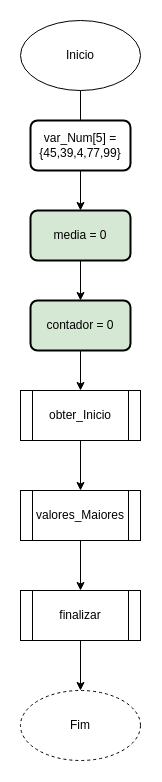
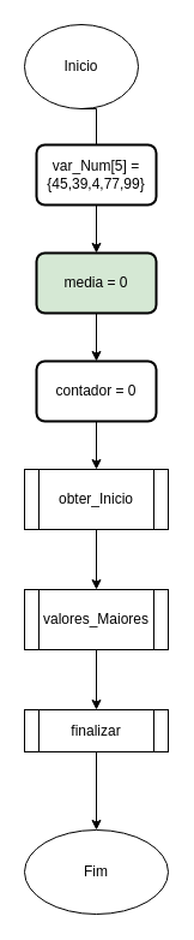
  <mxCell id="0" />
  <mxCell id="1" parent="0" />
- <mxCell id="2" value="Inicio" style="ellipse;whiteSpace=wrap;html=1;" parent="1" vertex="1"><mxGeometry x="20" y="20" width="120" height="70" as="geometry" /></mxCell>
- <mxCell id="3" value="Fim" style="ellipse;whiteSpace=wrap;html=1;dashed=1;" parent="1" vertex="1"><mxGeometry x="20" y="690" width="120" height="70" as="geometry" /></mxCell>
+ <mxCell id="2" value="Inicio" style="ellipse;whiteSpace=wrap;html=1;" parent="1" vertex="1"><mxGeometry x="20" y="20" width="95" height="70" as="geometry" /></mxCell>
+ <mxCell id="3" value="Fim" style="ellipse;whiteSpace=wrap;html=1;" parent="1" vertex="1"><mxGeometry x="20" y="690" width="120" height="70" as="geometry" /></mxCell>
  <mxCell id="4" style="edgeStyle=orthogonalEdgeStyle;rounded=0;orthogonalLoop=1;jettySize=auto;html=1;exitX=0.5;exitY=1;exitDx=0;exitDy=0;entryX=0.5;entryY=0;entryDx=0;entryDy=0;" parent="1" source="5" target="7" edge="1"><mxGeometry relative="1" as="geometry" /></mxCell>
  <mxCell id="5" value="obter_Inicio" style="shape=process;whiteSpace=wrap;html=1;backgroundOutline=1;" parent="1" vertex="1"><mxGeometry x="20" y="390" width="120" height="50" as="geometry" /></mxCell>
  <mxCell id="6" style="edgeStyle=orthogonalEdgeStyle;rounded=0;orthogonalLoop=1;jettySize=auto;html=1;exitX=0.5;exitY=1;exitDx=0;exitDy=0;entryX=0.5;entryY=0;entryDx=0;entryDy=0;" parent="1" source="7" target="9" edge="1"><mxGeometry relative="1" as="geometry" /></mxCell>
  <mxCell id="7" value="valores_Maiores" style="shape=process;whiteSpace=wrap;html=1;backgroundOutline=1;" parent="1" vertex="1"><mxGeometry x="20" y="490" width="120" height="50" as="geometry" /></mxCell>
  <mxCell id="8" style="edgeStyle=orthogonalEdgeStyle;rounded=0;orthogonalLoop=1;jettySize=auto;html=1;exitX=0.5;exitY=1;exitDx=0;exitDy=0;entryX=0.5;entryY=0;entryDx=0;entryDy=0;" parent="1" source="9" target="3" edge="1"><mxGeometry relative="1" as="geometry" /></mxCell>
- <mxCell id="9" value="finalizar" style="shape=process;whiteSpace=wrap;html=1;backgroundOutline=1;" parent="1" vertex="1"><mxGeometry x="20" y="590" width="120" height="50" as="geometry" /></mxCell>
+ <mxCell id="9" value="finalizar" style="shape=process;whiteSpace=wrap;html=1;backgroundOutline=1;" parent="1" vertex="1"><mxGeometry x="20" y="590" width="120" height="35" as="geometry" /></mxCell>
  <mxCell id="10" style="edgeStyle=orthogonalEdgeStyle;rounded=0;orthogonalLoop=1;jettySize=auto;html=1;exitX=0.5;exitY=1;exitDx=0;exitDy=0;entryX=0.5;entryY=0;entryDx=0;entryDy=0;endArrow=none;" edge="1" parent="1" target="12" source="2"><mxGeometry relative="1" as="geometry"><mxPoint x="80" y="90" as="sourcePoint" /></mxGeometry></mxCell>
  <mxCell id="11" style="edgeStyle=orthogonalEdgeStyle;rounded=0;orthogonalLoop=1;jettySize=auto;html=1;exitX=0.5;exitY=1;exitDx=0;exitDy=0;entryX=0.5;entryY=0;entryDx=0;entryDy=0;" edge="1" parent="1" source="12" target="14"><mxGeometry relative="1" as="geometry" /></mxCell>
  <mxCell id="12" value="var_Num[5] = {45,39,4,77,99}" style="rounded=1;whiteSpace=wrap;html=1;absoluteArcSize=1;arcSize=14;strokeWidth=2;" vertex="1" parent="1"><mxGeometry x="30" y="120" width="100" height="50" as="geometry" /></mxCell>
  <mxCell id="13" style="edgeStyle=orthogonalEdgeStyle;rounded=0;orthogonalLoop=1;jettySize=auto;html=1;exitX=0.5;exitY=1;exitDx=0;exitDy=0;entryX=0.5;entryY=0;entryDx=0;entryDy=0;" edge="1" parent="1" source="14" target="16"><mxGeometry relative="1" as="geometry" /></mxCell>
  <mxCell id="14" value="media = 0" style="rounded=1;whiteSpace=wrap;html=1;absoluteArcSize=1;arcSize=14;strokeWidth=2;fillColor=#d5e8d4;" vertex="1" parent="1"><mxGeometry x="30" y="210" width="100" height="50" as="geometry" /></mxCell>
  <mxCell id="15" style="edgeStyle=orthogonalEdgeStyle;rounded=0;orthogonalLoop=1;jettySize=auto;html=1;exitX=0.5;exitY=1;exitDx=0;exitDy=0;entryX=0.5;entryY=0;entryDx=0;entryDy=0;" edge="1" parent="1" source="16" target="5"><mxGeometry relative="1" as="geometry" /></mxCell>
- <mxCell id="16" value="contador = 0" style="rounded=1;whiteSpace=wrap;html=1;absoluteArcSize=1;arcSize=14;strokeWidth=2;fillColor=#d5e8d4;" vertex="1" parent="1"><mxGeometry x="30" y="300" width="100" height="50" as="geometry" /></mxCell>
+ <mxCell id="16" value="contador = 0" style="rounded=1;whiteSpace=wrap;html=1;absoluteArcSize=1;arcSize=14;strokeWidth=2;" vertex="1" parent="1"><mxGeometry x="30" y="300" width="100" height="50" as="geometry" /></mxCell>
